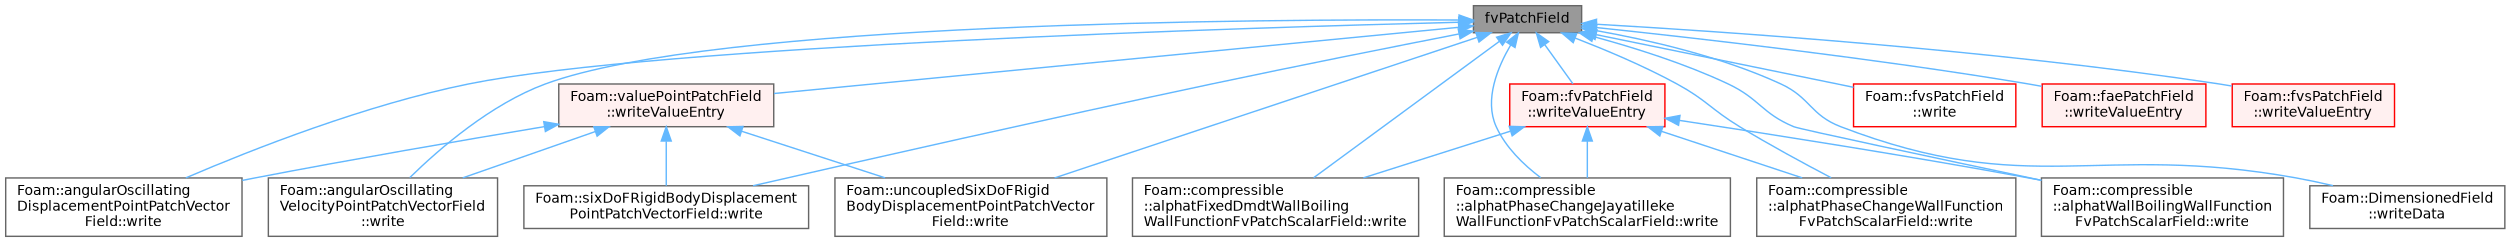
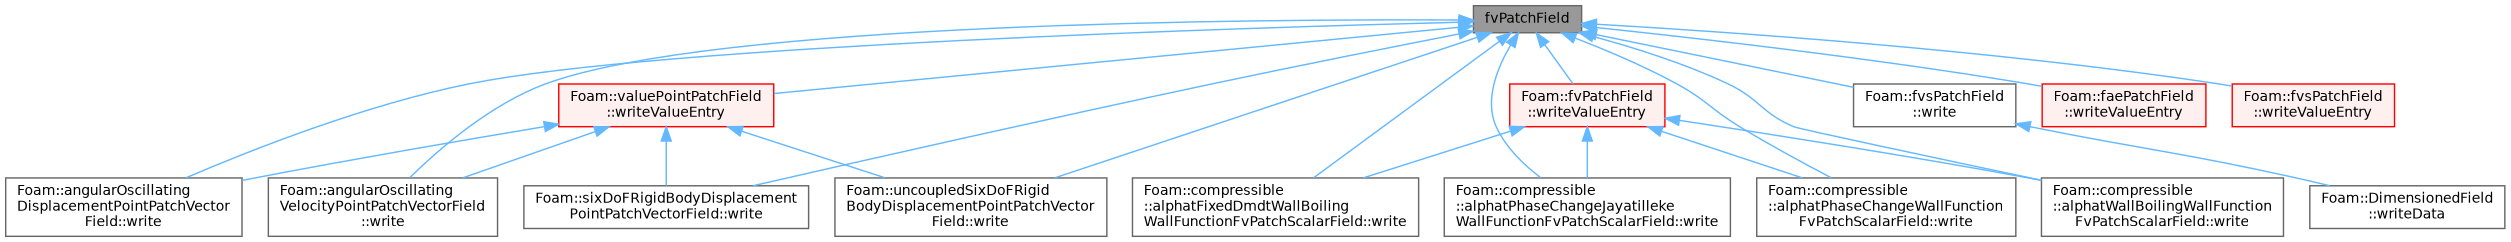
  digraph {
    rankdir=TB
    node [color=grey40 fillcolor=white fontname=Helvetica fontsize=10 shape=box style=filled]
    edge [color=steelblue1 dir=back fontname=Helvetica fontsize=10 labelfontname=Helvetica labelfontsize=10 style=solid]
    n1 [color=gray40 fillcolor=grey60 fontcolor=black height=0.2 label=fvPatchField width=0.4]
    n2 [height=0.2 label="Foam::angularOscillating\lDisplacementPointPatchVector\lField::write" width=0.4]
    n3 [height=0.2 label="Foam::angularOscillating\lVelocityPointPatchVectorField\l::write" width=0.4]
    n4 [height=0.2 label="Foam::compressible\l::alphatFixedDmdtWallBoiling\lWallFunctionFvPatchScalarField::write" width=0.4]
    n5 [height=0.2 label="Foam::compressible\l::alphatPhaseChangeJayatilleke\lWallFunctionFvPatchScalarField::write" width=0.4]
    n6 [height=0.2 label="Foam::compressible\l::alphatPhaseChangeWallFunction\lFvPatchScalarField::write" width=0.4]
    n7 [height=0.2 label="Foam::compressible\l::alphatWallBoilingWallFunction\lFvPatchScalarField::write" width=0.4]
    n8 [height=0.2 label="Foam::sixDoFRigidBodyDisplacement\lPointPatchVectorField::write" width=0.4]
    n9 [height=0.2 label="Foam::uncoupledSixDoFRigid\lBodyDisplacementPointPatchVector\lField::write" width=0.4]
-   n10 [color=red height=0.2 label="Foam::fvsPatchField\l::write" width=0.4]
+   n10 [height=0.2 label="Foam::fvsPatchField\l::write" width=0.4]
    n11 [height=0.2 label="Foam::DimensionedField\l::writeData" width=0.4]
    n12 [color=red fillcolor="#FFF0F0" height=0.2 label="Foam::faePatchField\l::writeValueEntry" width=0.4]
    n13 [color=red fillcolor="#FFF0F0" height=0.2 label="Foam::fvPatchField\l::writeValueEntry" width=0.4]
    n14 [color=red fillcolor="#FFF0F0" height=0.2 label="Foam::fvsPatchField\l::writeValueEntry" width=0.4]
-   n15 [fillcolor="#FFF0F0" height=0.2 label="Foam::valuePointPatchField\l::writeValueEntry" width=0.4]
+   n15 [color=red fillcolor="#FFF0F0" height=0.2 label="Foam::valuePointPatchField\l::writeValueEntry" width=0.4]
    n1 -> n2
    n1 -> n3
    n1 -> n4
    n1 -> n5
    n1 -> n6
    n1 -> n7
    n1 -> n8
    n1 -> n9
    n1 -> n10
-   n1 -> n11
+   n10 -> n11
    n1 -> n12
    n1 -> n13
    n1 -> n14
    n1 -> n15
    n13 -> n4
    n13 -> n5
    n13 -> n6
    n13 -> n7
    n15 -> n2
    n15 -> n3
    n15 -> n8
    n15 -> n9
  }
